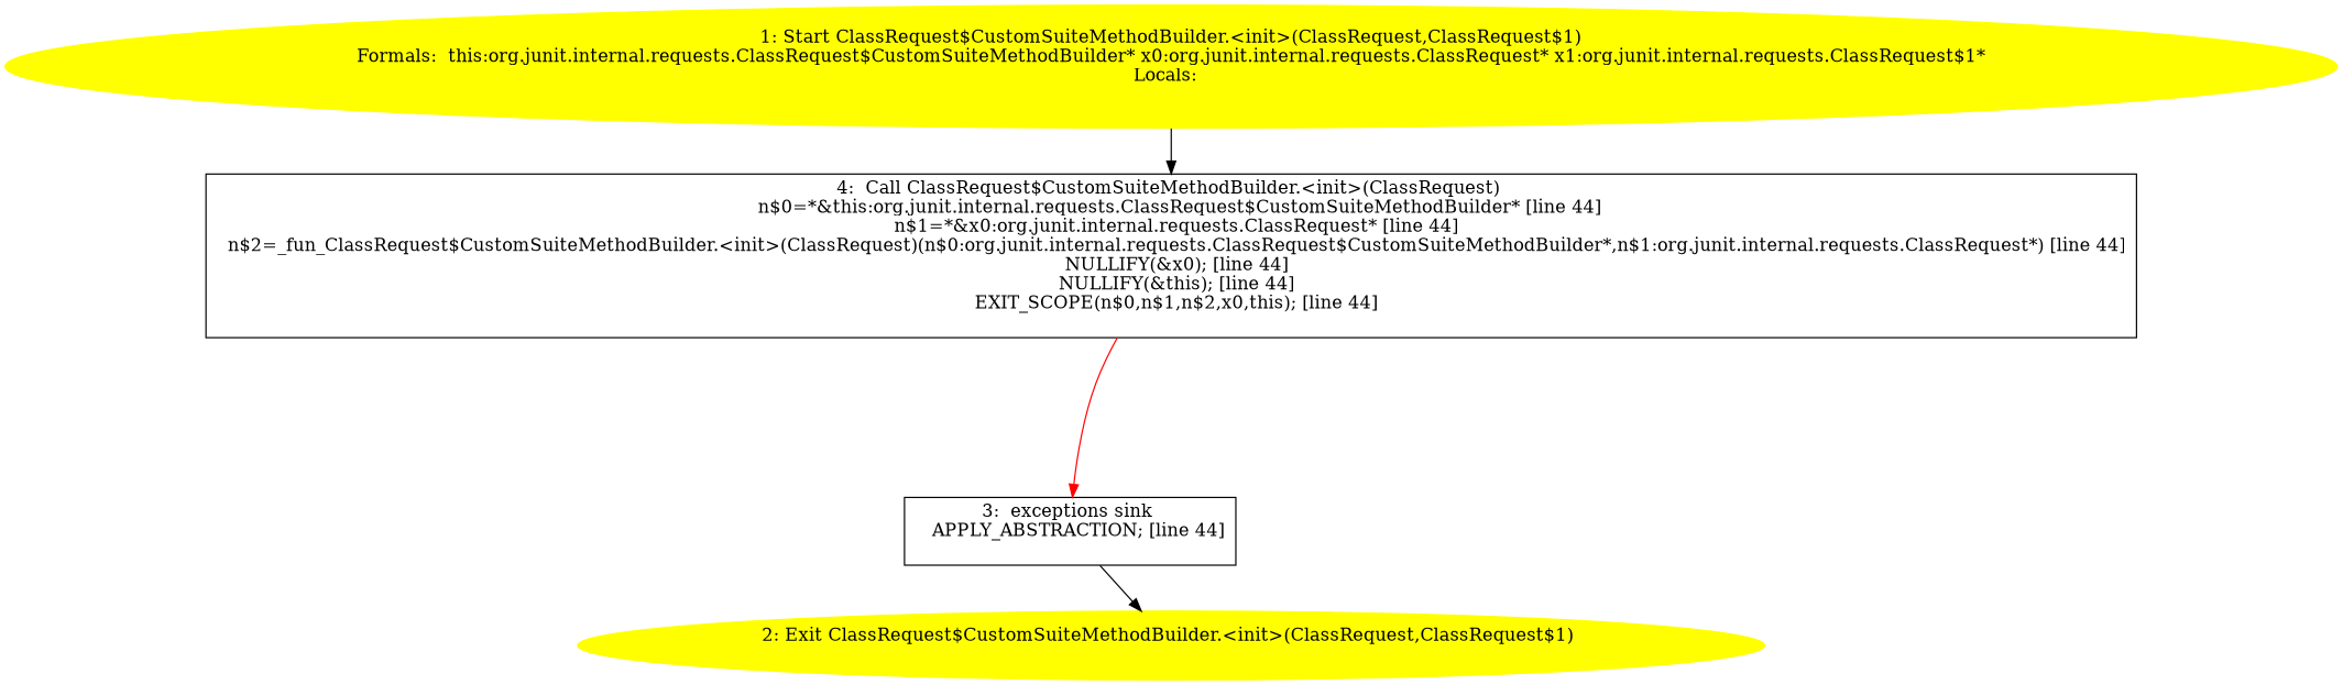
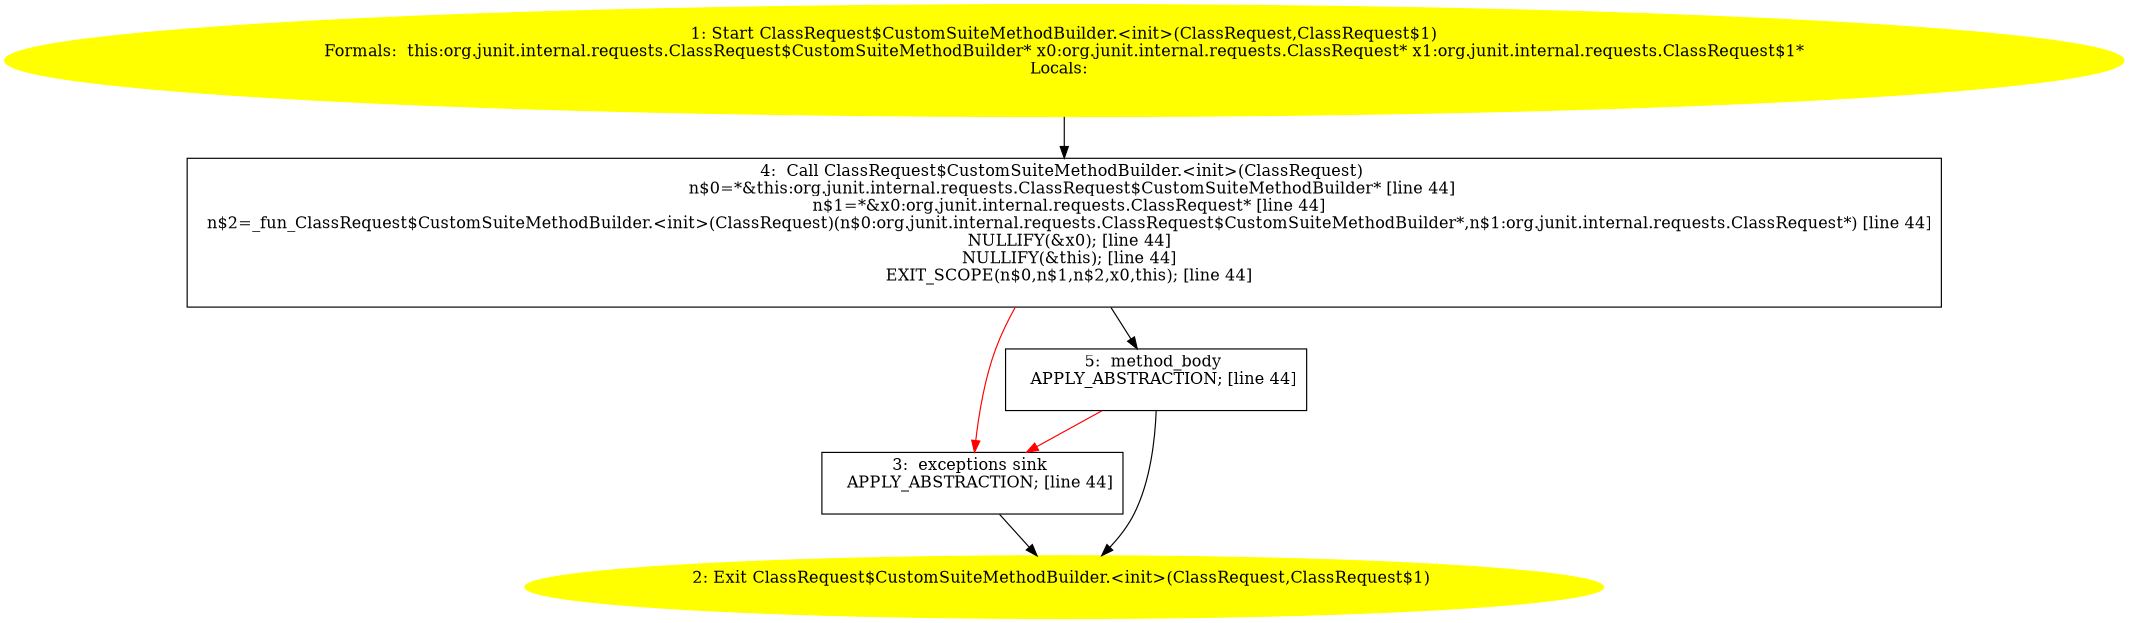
  digraph {
    node [shape=box]
    n1 [color=yellow label="1: Start ClassRequest$CustomSuiteMethodBuilder.<init>(ClassRequest,ClassRequest$1)\nFormals:  this:org.junit.internal.requests.ClassRequest$CustomSuiteMethodBuilder* x0:org.junit.internal.requests.ClassRequest* x1:org.junit.internal.requests.ClassRequest$1*\nLocals:  \n  " style=filled shape=""]
    n2 [label="4:  Call ClassRequest$CustomSuiteMethodBuilder.<init>(ClassRequest) \n   n$0=*&this:org.junit.internal.requests.ClassRequest$CustomSuiteMethodBuilder* [line 44]\n  n$1=*&x0:org.junit.internal.requests.ClassRequest* [line 44]\n  n$2=_fun_ClassRequest$CustomSuiteMethodBuilder.<init>(ClassRequest)(n$0:org.junit.internal.requests.ClassRequest$CustomSuiteMethodBuilder*,n$1:org.junit.internal.requests.ClassRequest*) [line 44]\n  NULLIFY(&x0); [line 44]\n  NULLIFY(&this); [line 44]\n  EXIT_SCOPE(n$0,n$1,n$2,x0,this); [line 44]\n "]
    n3 [label="3:  exceptions sink \n   APPLY_ABSTRACTION; [line 44]\n "]
+   n4 [label="5:  method_body \n   APPLY_ABSTRACTION; [line 44]\n "]
    n5 [color=yellow label="2: Exit ClassRequest$CustomSuiteMethodBuilder.<init>(ClassRequest,ClassRequest$1) \n  " style=filled shape=""]
    n1 -> n2
    n2 -> n3 [color=red]
+   n2 -> n4
    n3 -> n5
+   n4 -> n3 [color=red]
+   n4 -> n5
  }
